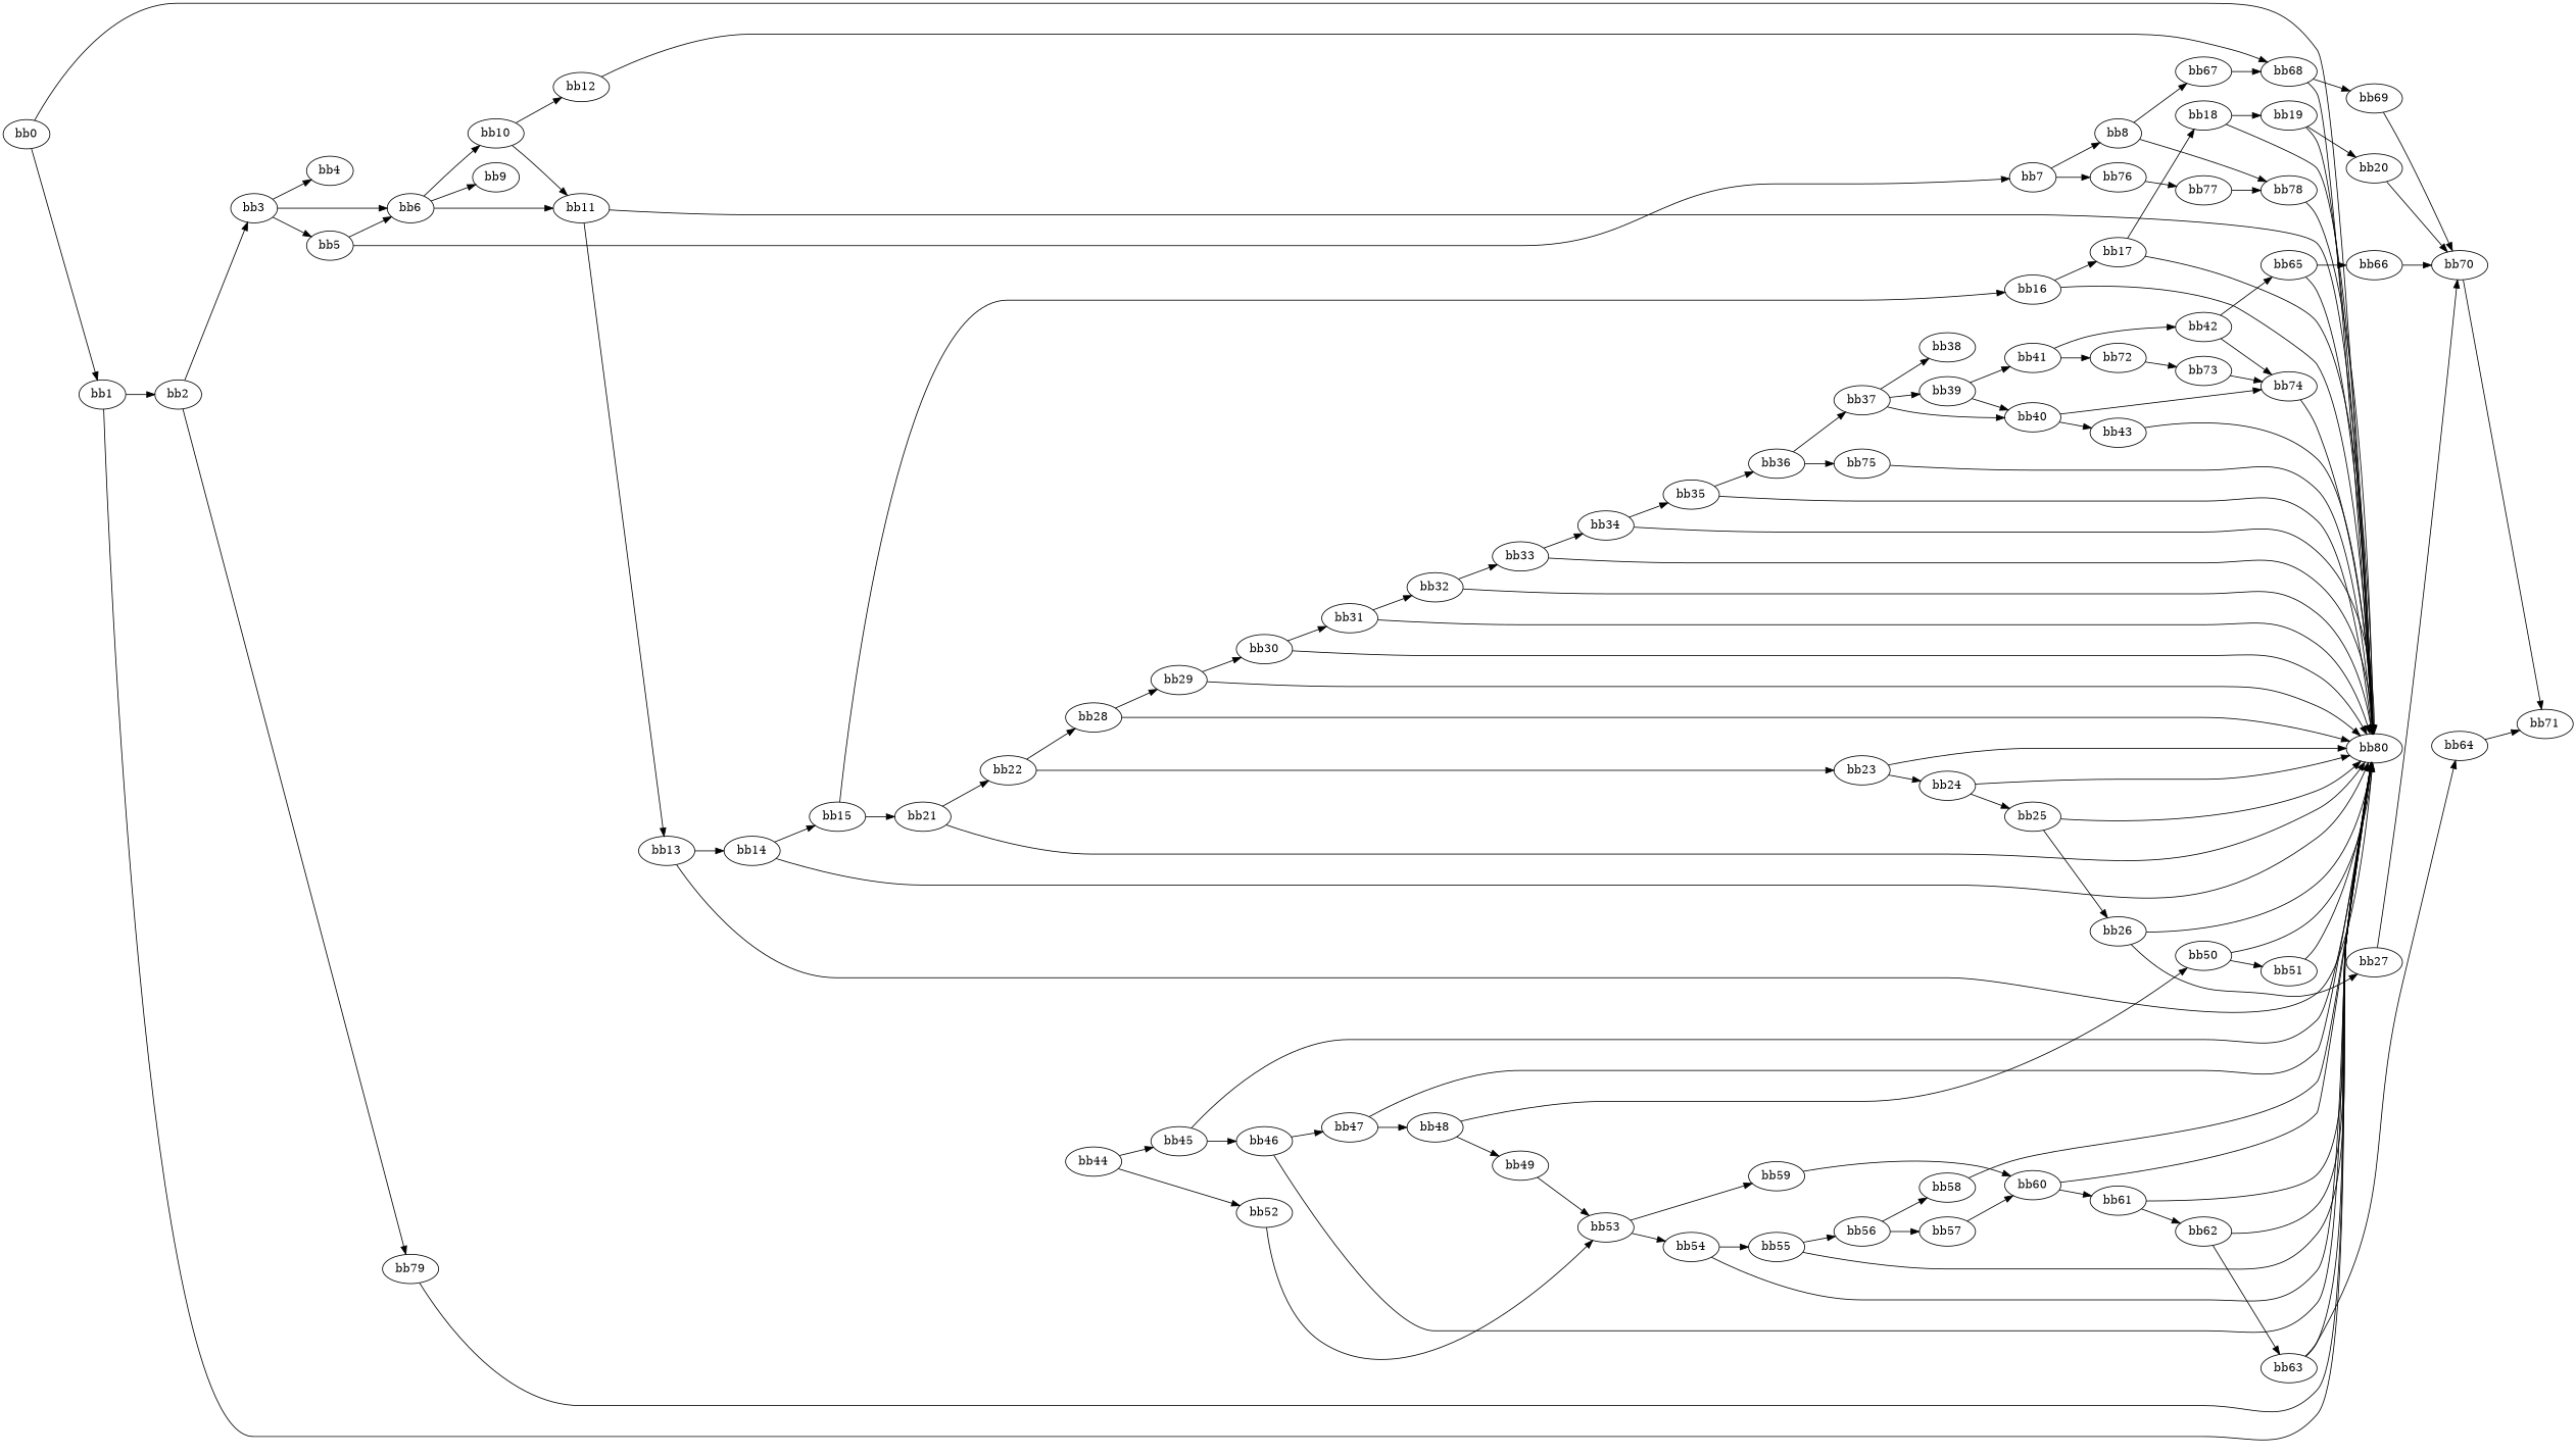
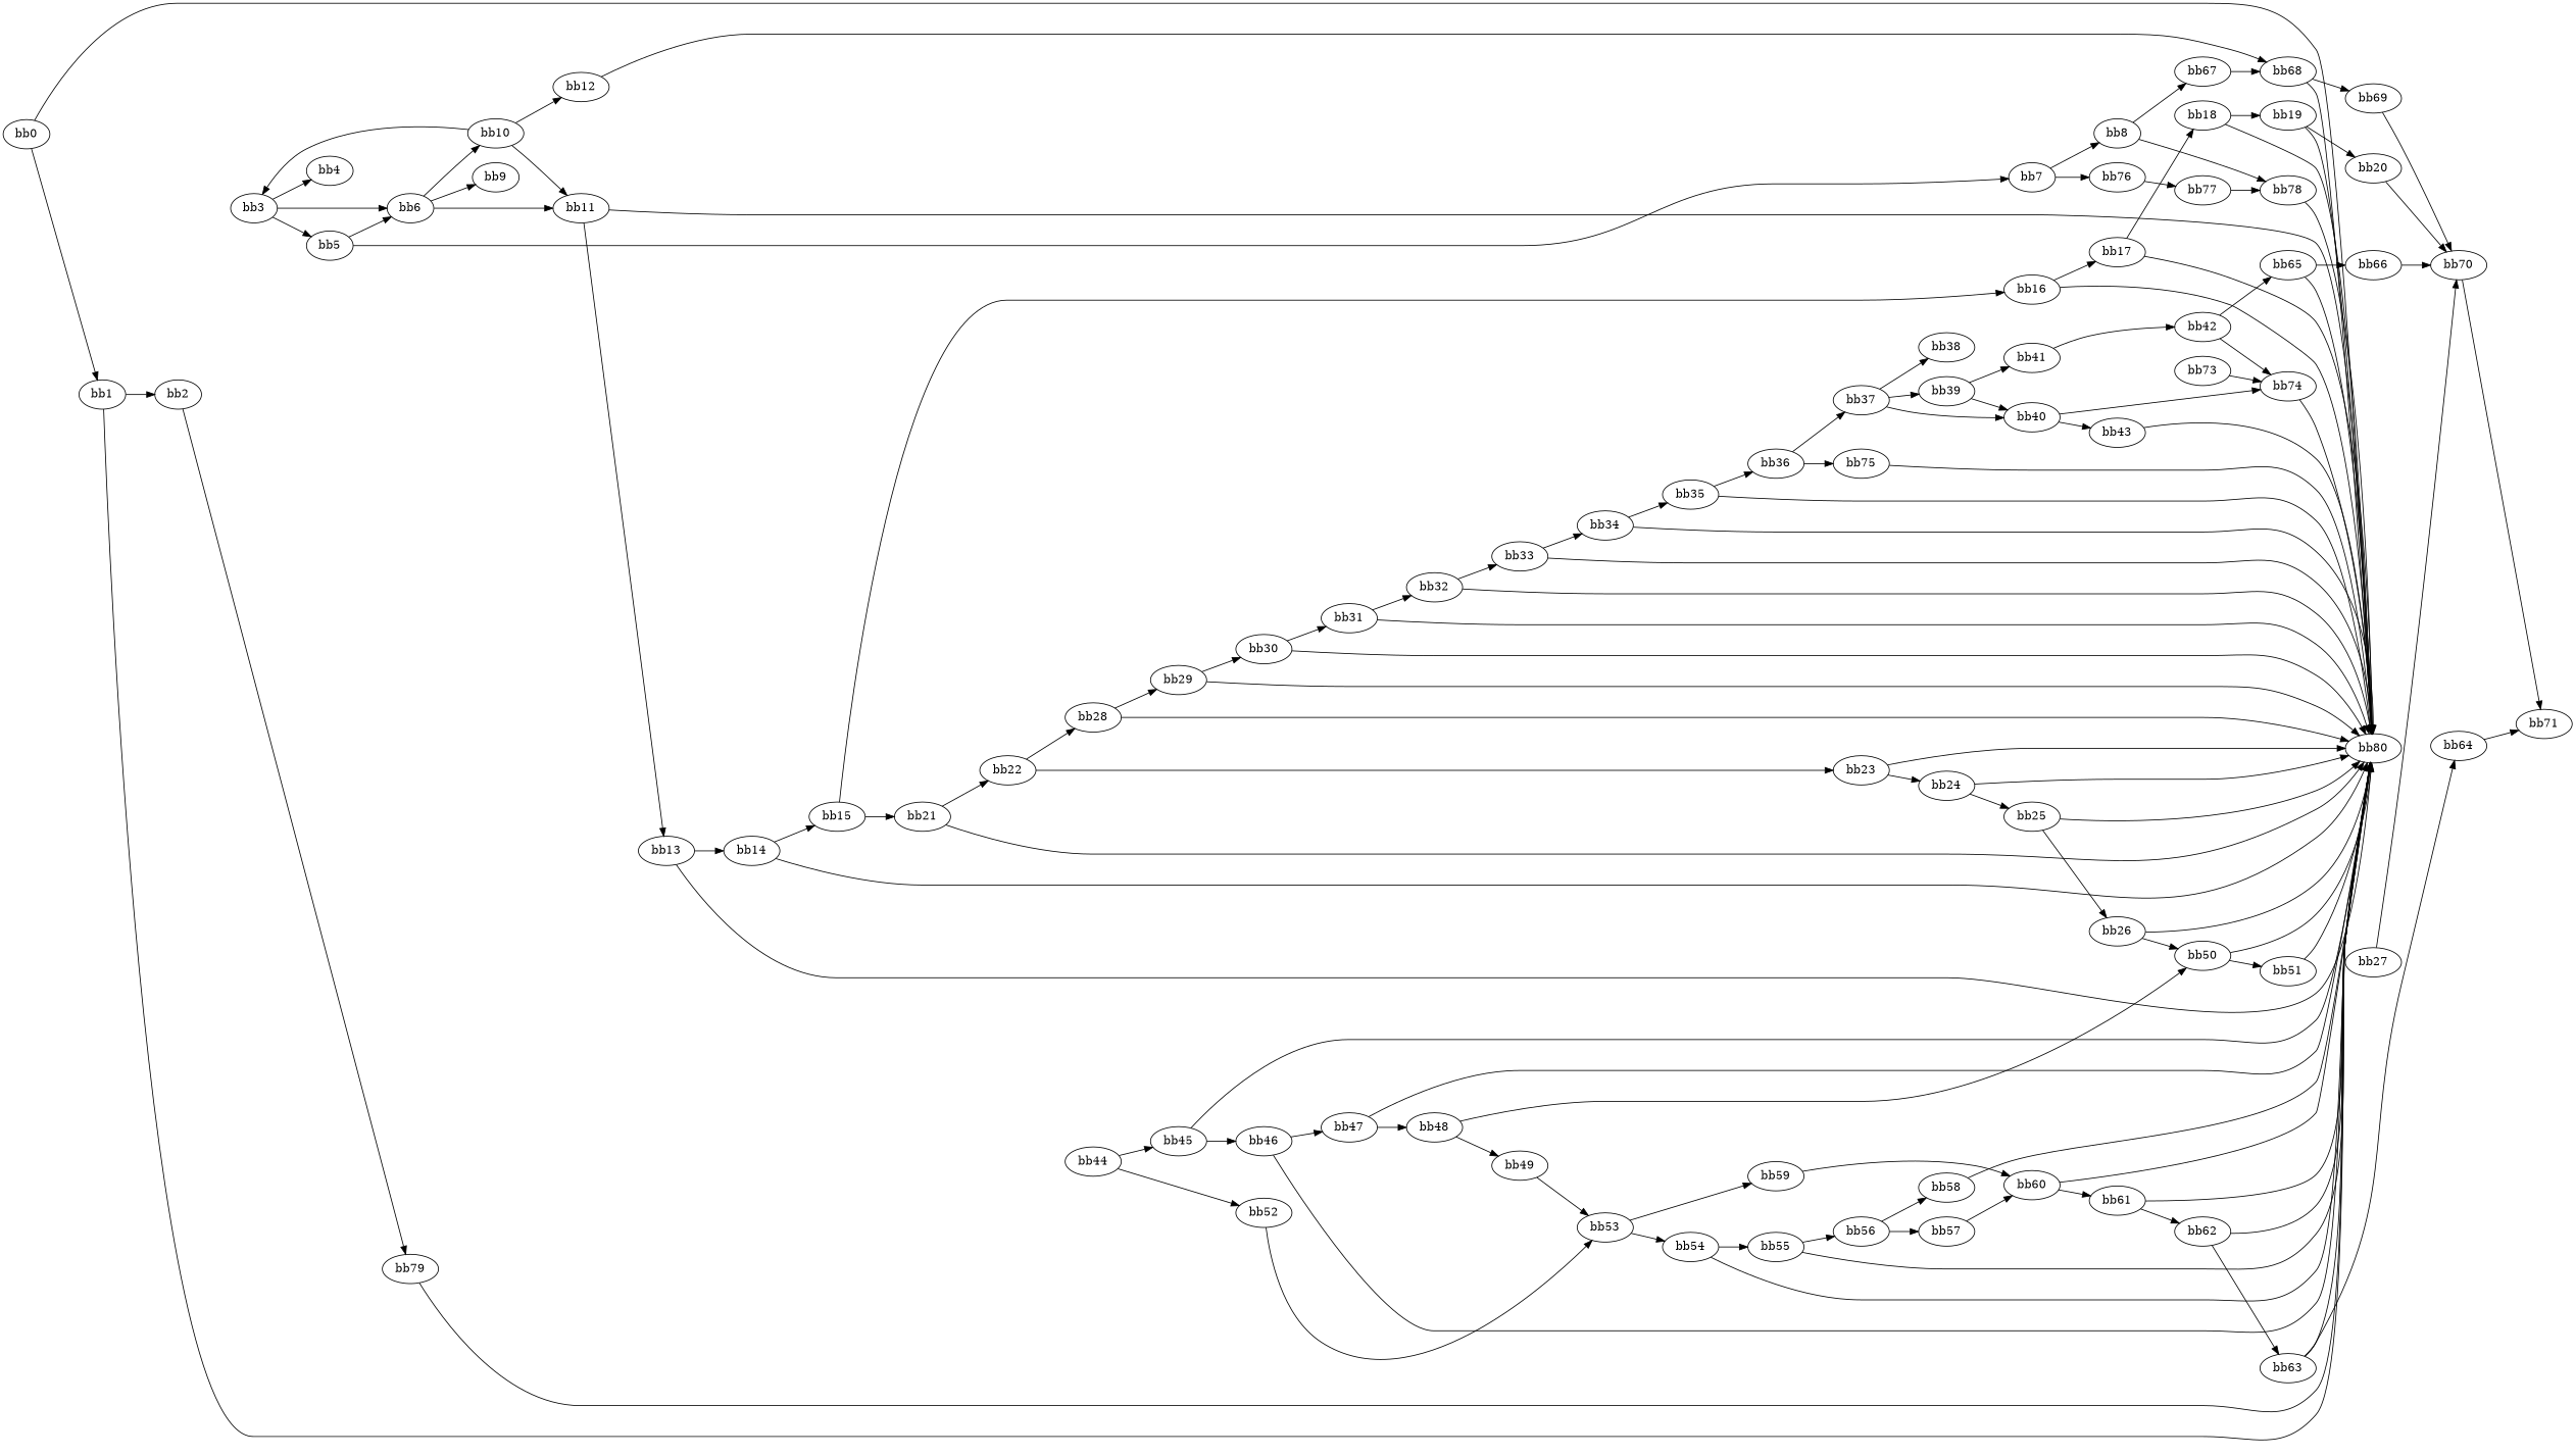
  digraph {
    rankdir=LR
    n1 [label="bb0\l"]
    n2 [label="bb1\l"]
    n3 [label="bb80\l"]
    n4 [label="bb2\l"]
    n5 [label="bb3\l"]
    n6 [label="bb79\l"]
    n7 [label="bb4\l"]
    n8 [label="bb5\l"]
    n9 [label="bb6\l"]
    n10 [label="bb7\l"]
    n11 [label="bb9\l"]
    n12 [label="bb10\l"]
    n13 [label="bb11\l"]
    n14 [label="bb8\l"]
    n15 [label="bb76\l"]
    n16 [label="bb12\l"]
    n17 [label="bb13\l"]
    n18 [label="bb67\l"]
    n19 [label="bb78\l"]
    n20 [label="bb77\l"]
    n21 [label="bb68\l"]
    n22 [label="bb14\l"]
    n23 [label="bb69\l"]
    n24 [label="bb15\l"]
    n25 [label="bb16\l"]
    n26 [label="bb21\l"]
    n27 [label="bb17\l"]
    n28 [label="bb22\l"]
    n29 [label="bb18\l"]
    n30 [label="bb19\l"]
    n31 [label="bb20\l"]
    n32 [label="bb70\l"]
    n33 [label="bb71\l"]
    n34 [label="bb23\l"]
    n35 [label="bb28\l"]
    n36 [label="bb24\l"]
    n37 [label="bb29\l"]
    n38 [label="bb25\l"]
    n39 [label="bb26\l"]
    n40 [label="bb27\l"]
    n41 [label="bb30\l"]
    n42 [label="bb31\l"]
    n43 [label="bb32\l"]
    n44 [label="bb33\l"]
    n45 [label="bb34\l"]
    n46 [label="bb35\l"]
    n47 [label="bb36\l"]
    n48 [label="bb37\l"]
    n49 [label="bb75\l"]
    n50 [label="bb38\l"]
    n51 [label="bb39\l"]
    n52 [label="bb40\l"]
    n53 [label="bb41\l"]
    n54 [label="bb43\l"]
    n55 [label="bb74\l"]
    n56 [label="bb42\l"]
-   n57 [label="bb72\l"]
    n58 [label="bb65\l"]
    n59 [label="bb73\l"]
    n60 [label="bb66\l"]
    n61 [label="bb44\l"]
    n62 [label="bb45\l"]
    n63 [label="bb52\l"]
    n64 [label="bb46\l"]
    n65 [label="bb53\l"]
    n66 [label="bb47\l"]
    n67 [label="bb48\l"]
    n68 [label="bb49\l"]
    n69 [label="bb50\l"]
    n70 [label="bb51\l"]
    n71 [label="bb54\l"]
    n72 [label="bb59\l"]
    n73 [label="bb55\l"]
    n74 [label="bb60\l"]
    n75 [label="bb56\l"]
    n76 [label="bb57\l"]
    n77 [label="bb58\l"]
    n78 [label="bb61\l"]
    n79 [label="bb62\l"]
    n80 [label="bb63\l"]
    n81 [label="bb64\l"]
    n1 -> n2
    n1 -> n3
    n2 -> n3
    n2 -> n4
-   n4 -> n5
+   n12 -> n5
    n4 -> n6
    n5 -> n7
    n5 -> n8
    n5 -> n9
    n6 -> n3
    n8 -> n9
    n8 -> n10
    n9 -> n11
    n9 -> n12
    n9 -> n13
    n10 -> n14
    n10 -> n15
    n12 -> n13
    n12 -> n16
    n13 -> n3
    n13 -> n17
    n14 -> n18
    n14 -> n19
    n15 -> n20
    n16 -> n21
    n17 -> n3
    n17 -> n22
    n18 -> n21
    n19 -> n3
    n20 -> n19
    n21 -> n3
    n21 -> n23
    n22 -> n3
    n22 -> n24
    n23 -> n32
    n24 -> n25
    n24 -> n26
    n25 -> n3
    n25 -> n27
    n26 -> n3
    n26 -> n28
    n27 -> n3
    n27 -> n29
    n28 -> n34
    n28 -> n35
    n29 -> n3
    n29 -> n30
    n30 -> n3
    n30 -> n31
    n31 -> n32
    n32 -> n33
    n34 -> n3
    n34 -> n36
    n35 -> n3
    n35 -> n37
    n36 -> n3
    n36 -> n38
    n37 -> n3
    n37 -> n41
    n38 -> n3
    n38 -> n39
    n39 -> n3
-   n39 -> n40
+   n39 -> n69
    n40 -> n32
    n41 -> n3
    n41 -> n42
    n42 -> n3
    n42 -> n43
    n43 -> n3
    n43 -> n44
    n44 -> n3
    n44 -> n45
    n45 -> n3
    n45 -> n46
    n46 -> n3
    n46 -> n47
    n47 -> n48
    n47 -> n49
    n48 -> n50
    n48 -> n51
    n48 -> n52
    n49 -> n3
    n51 -> n52
    n51 -> n53
    n52 -> n54
    n52 -> n55
    n53 -> n56
-   n53 -> n57
    n54 -> n3
    n55 -> n3
    n56 -> n55
    n56 -> n58
-   n57 -> n59
    n58 -> n3
    n58 -> n60
    n59 -> n55
    n60 -> n32
    n61 -> n62
    n61 -> n63
    n62 -> n3
    n62 -> n64
    n63 -> n65
    n64 -> n3
    n64 -> n66
    n65 -> n71
    n65 -> n72
    n66 -> n3
    n66 -> n67
    n67 -> n68
    n67 -> n69
    n68 -> n65
    n69 -> n3
    n69 -> n70
    n70 -> n3
    n71 -> n3
    n71 -> n73
    n72 -> n74
    n73 -> n3
    n73 -> n75
    n74 -> n3
    n74 -> n78
    n75 -> n76
    n75 -> n77
    n76 -> n74
    n77 -> n3
    n78 -> n3
    n78 -> n79
    n79 -> n3
    n79 -> n80
    n80 -> n3
    n80 -> n81
    n81 -> n33
  }
